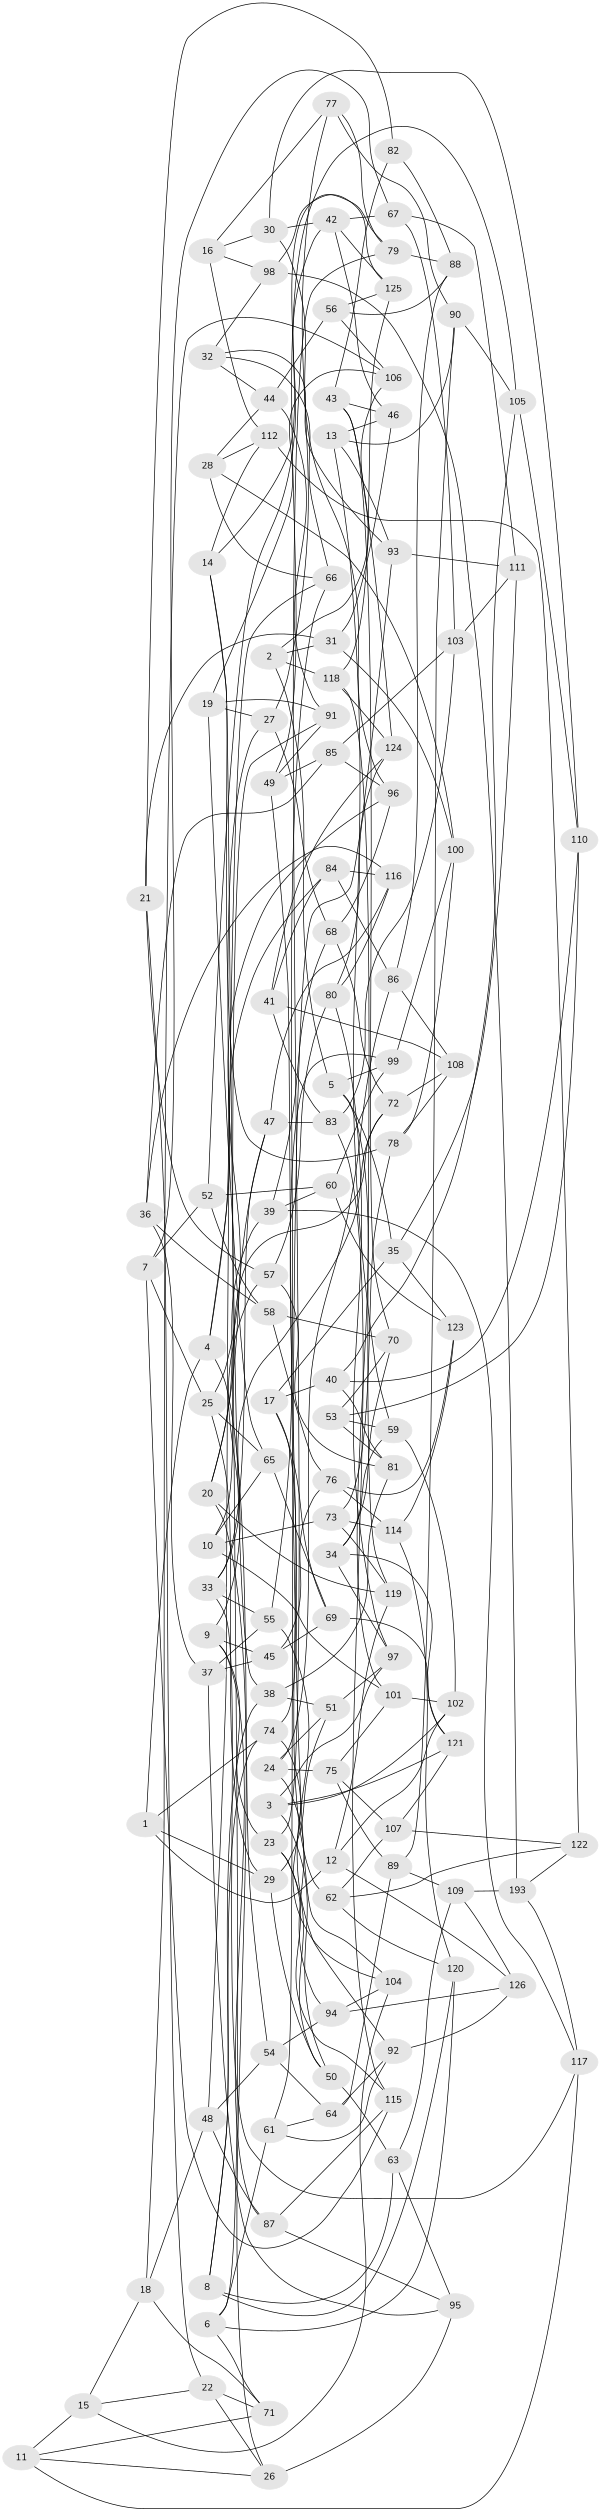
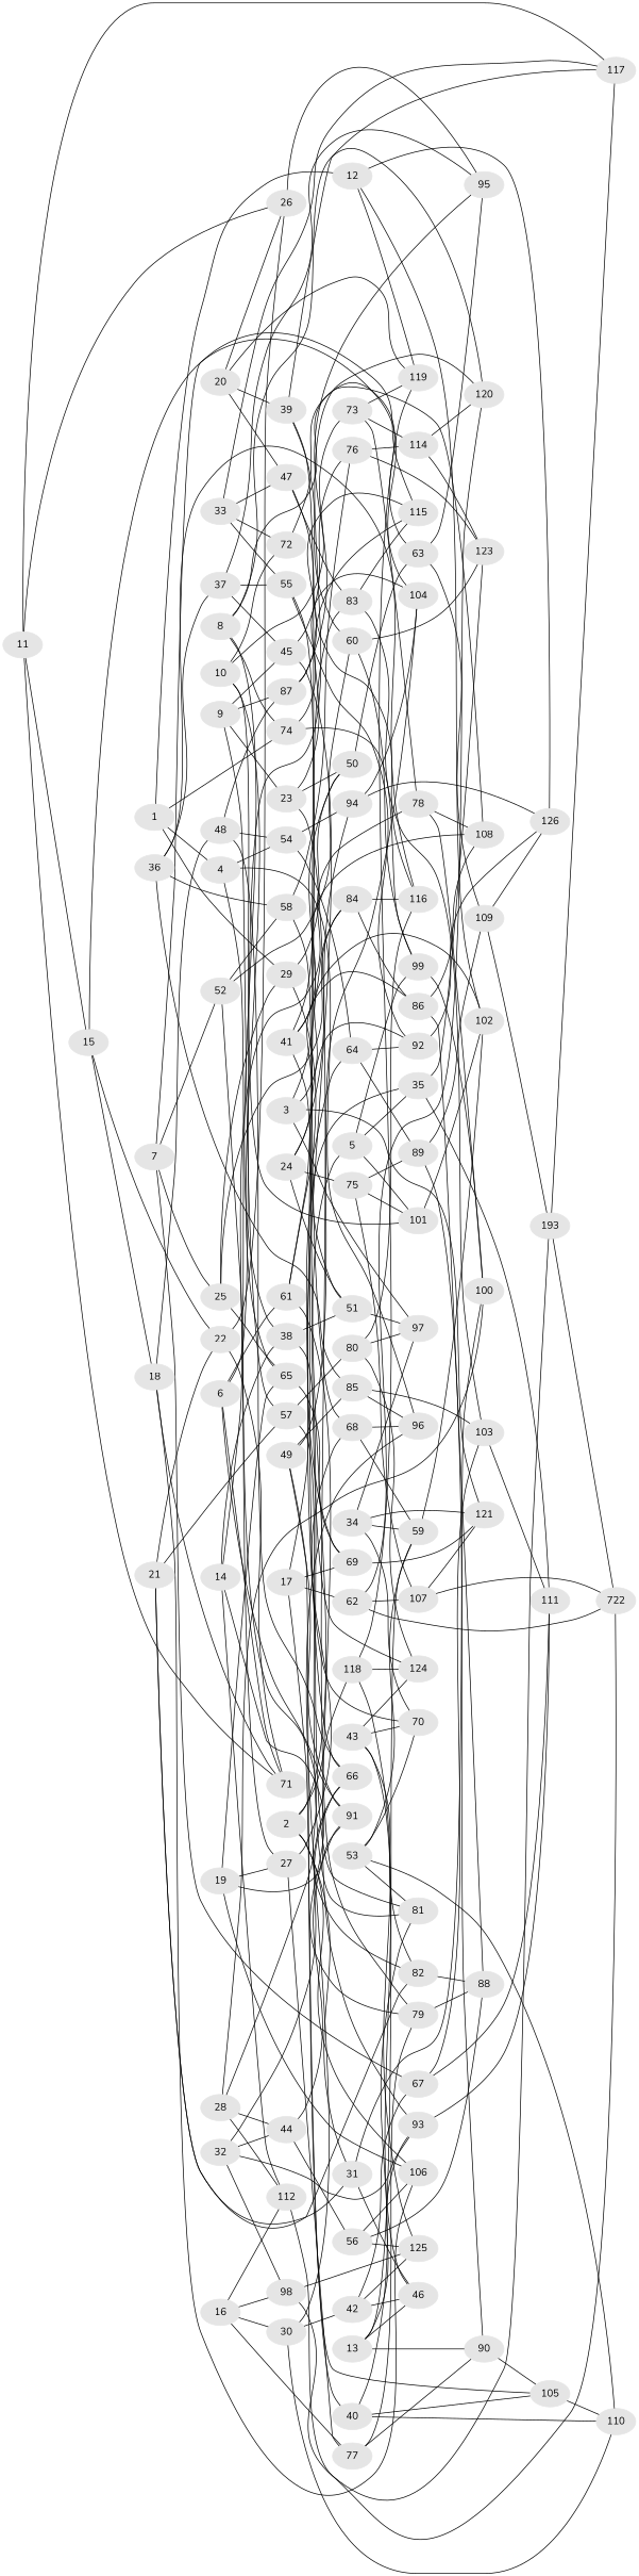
  graph {
    fontname=Nunito
    rankdir=LR
    node [color=gray90 fontname=Nunito style=filled]
    edge [fontname=Nunito]
    1
    4
    12
    29
    74
    27
    54
    96
    102
    119
    126
    50
    51
    99
    104
    2
    5
    31
    106
    118
    35
    101
    46
    100
    124
    125
    3
    97
    121
    63
    77
    68
    94
    64
    111
    123
    6
    61
    71
    91
    120
    93
    92
    7
    25
    52
    67
    115
    65
    84
    82
    58
    60
    103
    8
    38
    81
    95
    109
    9
    23
    45
    57
    87
    79
    69
    76
    80
    10
    72
    73
    108
    78
    114
    11
    15
    26
    117
    18
    22
    13
    59
    90
    105
    14
    112
    88
-   122
+   122 [label=722]
    48
    16
    30
    98
    42
    110
    n95 [label=193]
    17
    40
    62
    107
    66
    19
    20
    39
    47
    116
    83
    21
    24
    75
    86
    89
    28
    44
    56
    32
    33
    55
    34
    70
    36
    37
    85
    41
    43
    49
    53
    1 -- 4
    1 -- 12
    1 -- 29
    1 -- 74
    4 -- 27
    4 -- 54
    4 -- 96
    12 -- 102
    12 -- 119
    12 -- 126
    29 -- 50
    29 -- 51
    74 -- 99
    74 -- 104
    27 -- 77
    27 -- 68
    54 -- 94
    54 -- 64
    50 -- 63
    51 -- 97
    99 -- 100
    2 -- 5
    2 -- 31
    2 -- 106
    2 -- 118
    5 -- 99
    5 -- 35
    5 -- 101
    31 -- 46
    31 -- 100
    118 -- 119
    118 -- 124
    118 -- 125
    35 -- 111
    35 -- 123
    101 -- 102
    3 -- 102
    3 -- 50
    3 -- 97
    3 -- 121
    63 -- 95
    63 -- 109
    77 -- 79
    77 -- 90
    68 -- 96
-   68 -- 72
+   68 -- 59
    94 -- 126
    94 -- 104
    64 -- 92
    64 -- 89
    6 -- 61
    6 -- 71
    6 -- 91
    6 -- 120
    61 -- 64
    61 -- 93
    61 -- 92
    93 -- 111
    92 -- 126
    7 -- 25
    7 -- 52
    7 -- 67
    7 -- 115
    25 -- 29
    25 -- 65
    25 -- 84
-   52 -- 42
+   52 -- 82
    52 -- 58
    52 -- 60
    67 -- 111
    67 -- 103
    65 -- 69
    84 -- 116
    84 -- 86
    82 -- 88
    58 -- 76
    58 -- 70
    60 -- 99
    60 -- 123
    103 -- 111
    8 -- 74
    8 -- 63
    8 -- 120
    8 -- 38
    38 -- 51
    38 -- 81
    109 -- 126
    109 -- n95
    9 -- 23
    9 -- 45
    9 -- 57
    9 -- 87
    23 -- 50
    23 -- 115
    23 -- 79
    45 -- 69
    45 -- 76
    57 -- 81
    57 -- 80
    87 -- 115
    87 -- 95
    79 -- 88
    69 -- 121
    76 -- 123
    76 -- 114
    80 -- 124
    80 -- 97
    80 -- 116
    10 -- 101
    10 -- 65
    10 -- 72
    10 -- 73
    72 -- 108
    73 -- 119
    73 -- 78
    73 -- 114
    78 -- 100
    78 -- 108
    114 -- 123
    114 -- 120
    11 -- 71
    11 -- 15
    11 -- 26
    11 -- 117
    15 -- 104
    15 -- 18
    15 -- 22
    26 -- 95
    18 -- 106
    18 -- 71
    18 -- 48
    22 -- 71
    22 -- 26
    13 -- 46
    13 -- 93
    13 -- 59
    13 -- 90
    59 -- 102
    90 -- 105
    105 -- 110
    14 -- 38
    14 -- 79
    14 -- 78
    14 -- 112
    112 -- 122
    48 -- 54
    48 -- 87
    48 -- 66
    16 -- 77
    16 -- 112
    16 -- 30
    16 -- 98
    30 -- 96
    30 -- 42
    30 -- 110
    98 -- 125
    98 -- n95
    42 -- 46
    42 -- 125
    42 -- 67
    n95 -- 117
    n95 -- 122
    17 -- 35
    17 -- 69
    17 -- 40
    17 -- 62
    40 -- 81
    40 -- 105
    40 -- 110
    62 -- 120
    62 -- 122
    62 -- 107
    107 -- 121
    107 -- 122
    19 -- 27
    19 -- 106
    19 -- 91
    19 -- 65
    20 -- 119
    20 -- 26
    20 -- 39
    20 -- 47
    39 -- 68
    39 -- 60
    39 -- 117
    47 -- 116
    47 -- 83
    83 -- 115
    83 -- 103
    21 -- 31
    21 -- 82
    21 -- 57
    21 -- 22
    24 -- 51
    24 -- 94
    24 -- 75
    24 -- 86
    75 -- 101
    75 -- 107
    75 -- 89
    86 -- 108
    86 -- 88
    89 -- 109
    89 -- 90
    28 -- 100
    28 -- 112
    28 -- 66
    28 -- 44
    44 -- 91
    44 -- 56
    56 -- 106
    56 -- 125
    56 -- 88
    32 -- 93
    32 -- 98
    32 -- 66
    32 -- 44
    33 -- 72
    33 -- 117
    33 -- 47
    33 -- 55
    55 -- 92
    55 -- 66
    34 -- 97
    34 -- 121
    34 -- 59
    34 -- 70
    36 -- 58
    36 -- 116
    36 -- 37
    36 -- 85
    37 -- 95
    37 -- 45
    37 -- 55
    85 -- 96
    85 -- 103
    41 -- 124
    41 -- 84
    41 -- 108
    41 -- 83
    43 -- 46
    43 -- 124
    43 -- 82
    43 -- 70
    49 -- 104
    49 -- 91
    49 -- 105
    49 -- 85
    53 -- 81
    53 -- 59
    53 -- 110
    53 -- 70
  }
